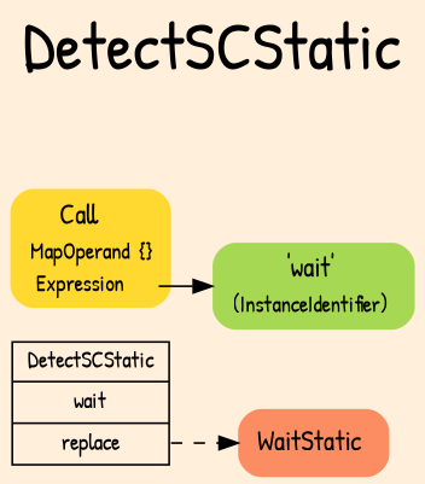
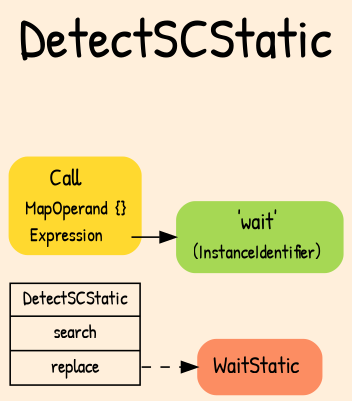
  digraph {
    bgcolor=antiquewhite1
    color=black
    fontcolor=black
    fontname="Patrick Hand"
    fontsize=36
    label=DetectSCStatic
    labelloc=t
    rankdir=LR
    ranksep=0.3
    node [fontname="Patrick Hand" fontsize=12 shape=plaintext style="rounded,filled"]
    edge [color=black fontcolor=black fontname="Patrick Hand" tailport=port1]
-   n1 [color=black fillcolor=antiquewhite1 fontcolor=black label="<fixed> DetectSCStatic | <port0> wait | <port1> replace" shape=record style=filled]
+   n1 [color=black fillcolor=antiquewhite1 fontcolor=black label="<fixed> DetectSCStatic | <port0> search | <port1> replace" shape=record style=filled]
    n2 [fillcolor="/set28/2" label=<<TABLE BORDER="0" CELLBORDER="0" CELLSPACING="0">      <TR><TD><FONT POINT-SIZE="15.0">WaitStatic</FONT></TD><TD></TD></TR>     </TABLE>>]
    n3 [fillcolor="/set28/6" label=<<TABLE BORDER="0" CELLBORDER="0" CELLSPACING="0">      <TR><TD><FONT POINT-SIZE="15.0">Call</FONT></TD><TD></TD></TR>      <TR><TD>MapOperand</TD><TD PORT="port0">{}</TD></TR>      <TR><TD>Expression</TD><TD PORT="port1"></TD></TR>     </TABLE>>]
    n4 [fillcolor="/set28/5" label=<<TABLE BORDER="0" CELLBORDER="0" CELLSPACING="0">      <TR><TD><FONT POINT-SIZE="15.0">'wait'</FONT></TD><TD></TD></TR>      <TR><TD>(InstanceIdentifier)</TD><TD PORT="port0"></TD></TR>     </TABLE>>]
    n1 -> n2 [style=dashed]
    n3 -> n4
  }
